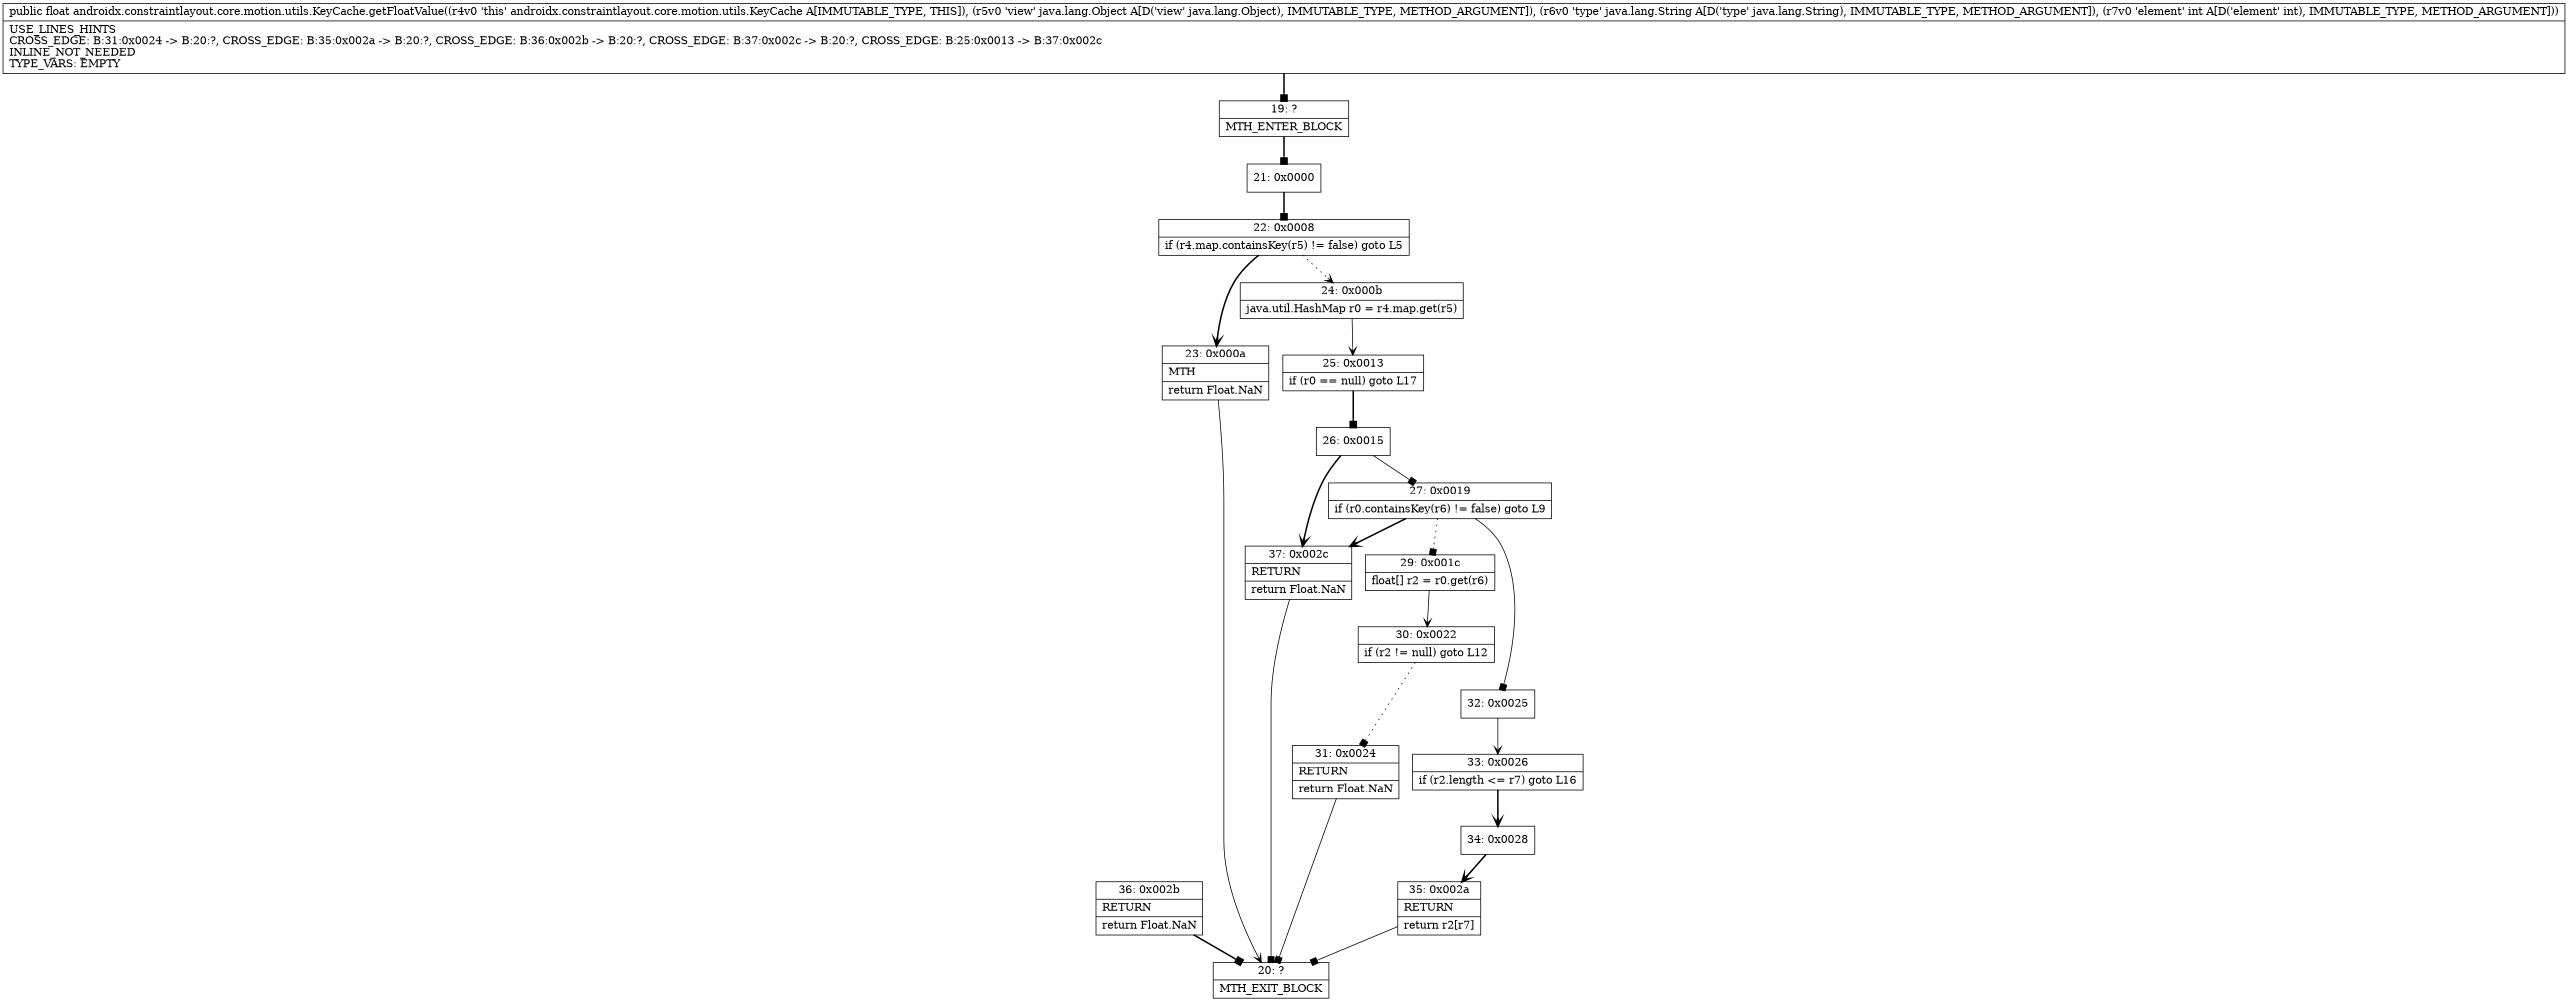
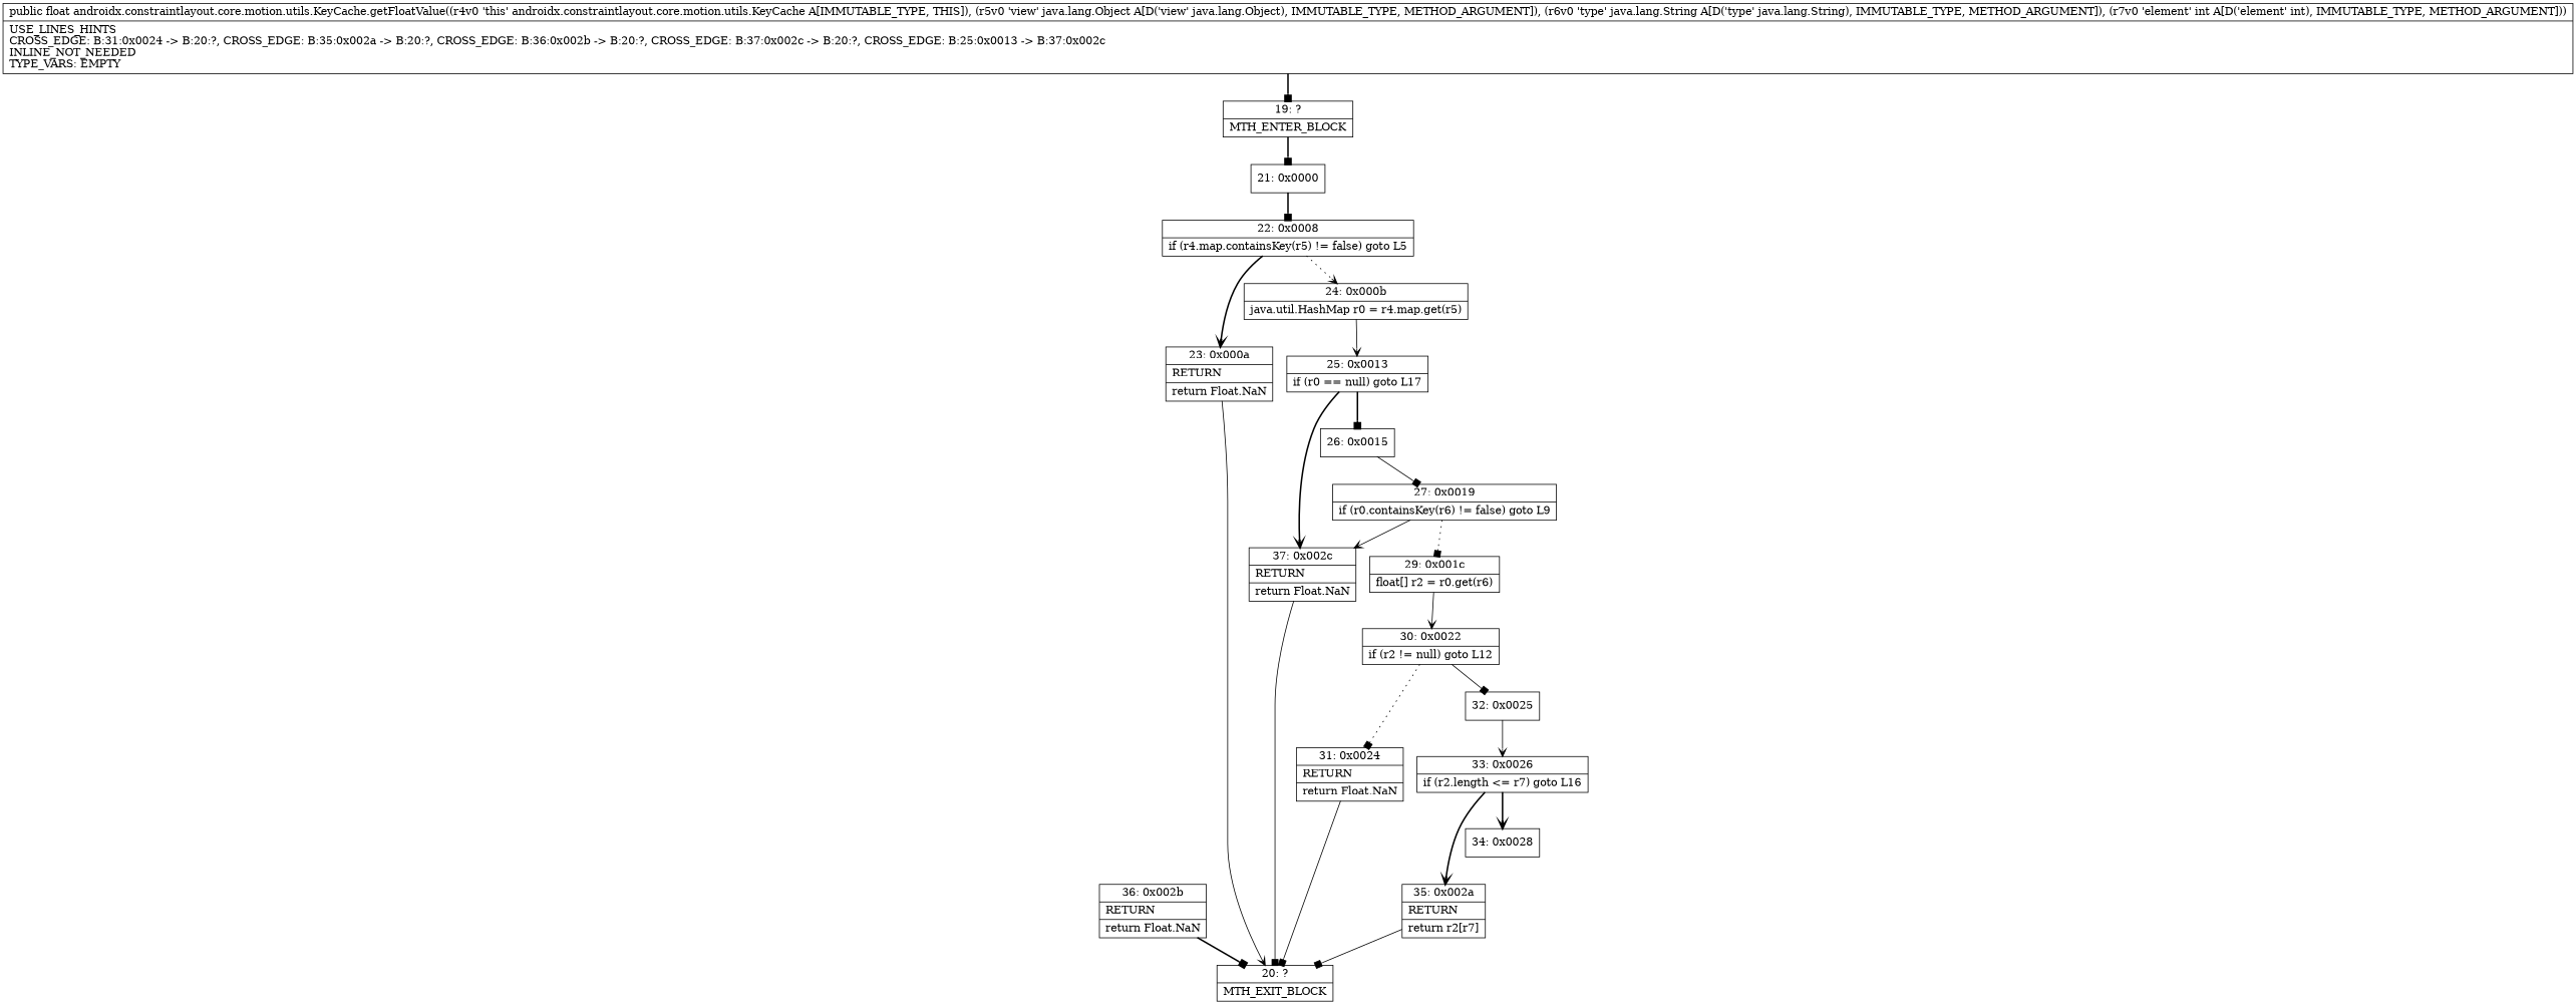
  digraph {
    node [shape=record]
    edge [arrowhead=box style=bold]
    n1 [label="{19\:\ ?|MTH_ENTER_BLOCK\l}"]
    n2 [label="{21\:\ 0x0000}"]
    n3 [label="{22\:\ 0x0008|if (r4.map.containsKey(r5) != false) goto L5\l}"]
-   n4 [label="{23\:\ 0x000a|MTH\l|return Float.NaN\l}"]
+   n4 [label="{23\:\ 0x000a|RETURN\l|return Float.NaN\l}"]
    n5 [label="{24\:\ 0x000b|java.util.HashMap r0 = r4.map.get(r5)\l}"]
    n6 [label="{20\:\ ?|MTH_EXIT_BLOCK\l}"]
    n7 [label="{25\:\ 0x0013|if (r0 == null) goto L17\l}"]
    n8 [label="{26\:\ 0x0015}"]
    n9 [label="{37\:\ 0x002c|RETURN\l|return Float.NaN\l}"]
    n10 [label="{27\:\ 0x0019|if (r0.containsKey(r6) != false) goto L9\l}"]
    n11 [label="{29\:\ 0x001c|float[] r2 = r0.get(r6)\l}"]
    n12 [label="{30\:\ 0x0022|if (r2 != null) goto L12\l}"]
    n13 [label="{31\:\ 0x0024|RETURN\l|return Float.NaN\l}"]
    n14 [label="{32\:\ 0x0025}"]
    n15 [label="{33\:\ 0x0026|if (r2.length \<= r7) goto L16\l}"]
    n16 [label="{34\:\ 0x0028}"]
    n17 [label="{35\:\ 0x002a|RETURN\l|return r2[r7]\l}"]
    n18 [label="{36\:\ 0x002b|RETURN\l|return Float.NaN\l}"]
    n19 [label="{public float androidx.constraintlayout.core.motion.utils.KeyCache.getFloatValue((r4v0 'this' androidx.constraintlayout.core.motion.utils.KeyCache A[IMMUTABLE_TYPE, THIS]), (r5v0 'view' java.lang.Object A[D('view' java.lang.Object), IMMUTABLE_TYPE, METHOD_ARGUMENT]), (r6v0 'type' java.lang.String A[D('type' java.lang.String), IMMUTABLE_TYPE, METHOD_ARGUMENT]), (r7v0 'element' int A[D('element' int), IMMUTABLE_TYPE, METHOD_ARGUMENT]))  | USE_LINES_HINTS\lCROSS_EDGE: B:31:0x0024 \-\> B:20:?, CROSS_EDGE: B:35:0x002a \-\> B:20:?, CROSS_EDGE: B:36:0x002b \-\> B:20:?, CROSS_EDGE: B:37:0x002c \-\> B:20:?, CROSS_EDGE: B:25:0x0013 \-\> B:37:0x002c\lINLINE_NOT_NEEDED\lTYPE_VARS: EMPTY\l}"]
    n1 -> n2
    n2 -> n3
    n3 -> n4 [arrowhead=vee]
    n3 -> n5 [arrowhead=vee style=dotted]
    n4 -> n6 [arrowhead=vee style=solid]
    n5 -> n7 [arrowhead=vee style=solid]
    n7 -> n8
-   n8 -> n9 [arrowhead=vee]
+   n7 -> n9 [arrowhead=vee]
    n8 -> n10 [style=solid]
    n9 -> n6 [style=solid]
-   n10 -> n9 [arrowhead=vee]
+   n10 -> n9 [arrowhead=vee style=solid]
    n10 -> n11 [style=dotted]
    n11 -> n12 [arrowhead=vee style=solid]
    n12 -> n13 [style=dotted]
-   n10 -> n14 [style=solid]
+   n12 -> n14 [style=solid]
    n13 -> n6 [style=solid]
    n14 -> n15 [arrowhead=vee style=solid]
    n15 -> n16 [arrowhead=vee]
-   n16 -> n17 [arrowhead=vee]
+   n15 -> n17 [arrowhead=vee]
    n17 -> n6 [style=solid]
    n18 -> n6
    n19 -> n1
  }
